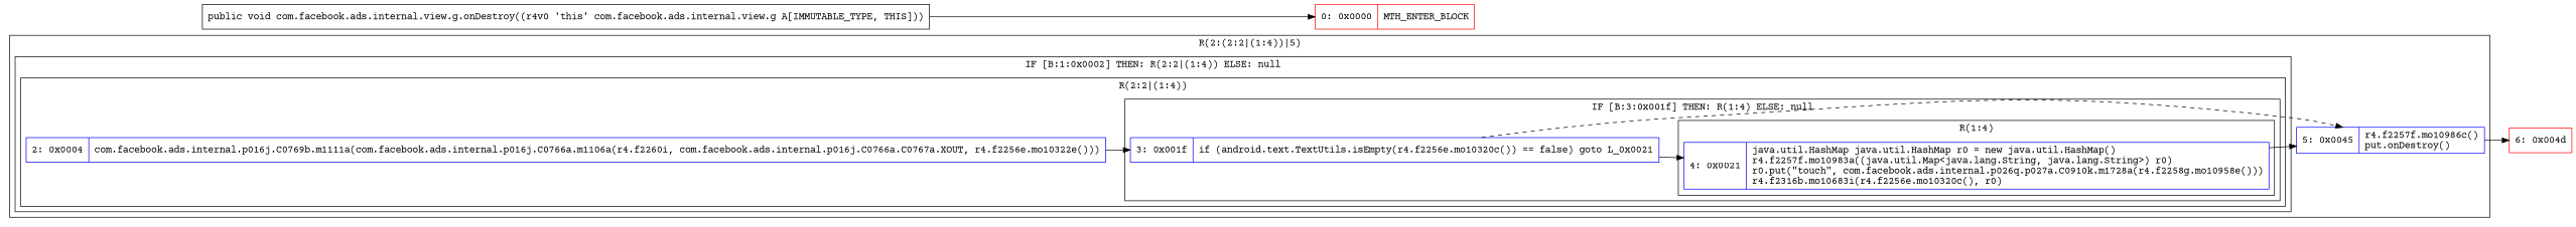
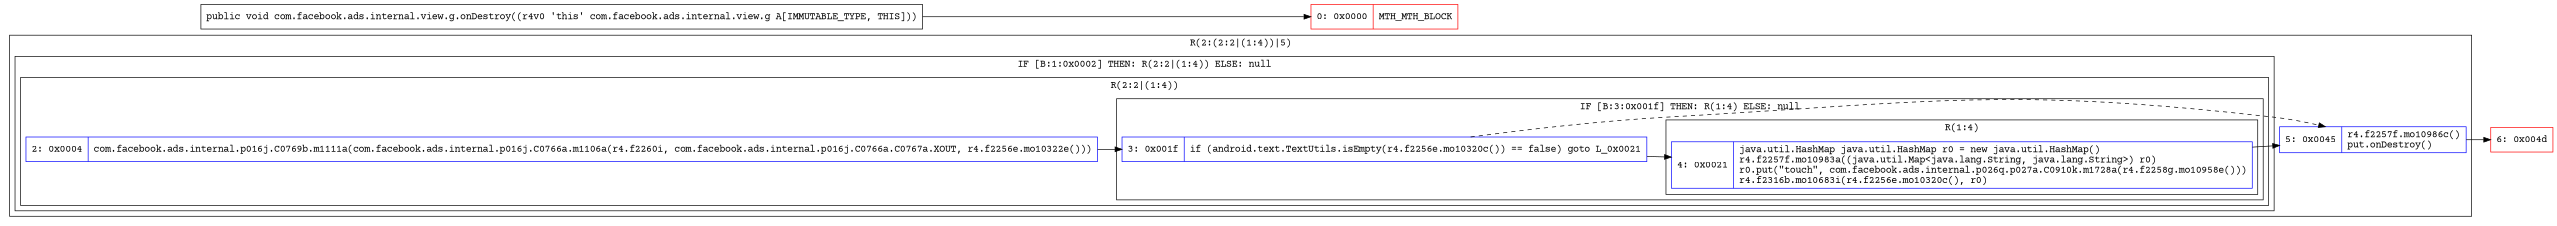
  digraph {
    fontname="Courier Prime"
    rankdir=LR
    node [color=blue fontname="Courier Prime" shape=record]
    edge [fontname="Courier Prime"]
    n1 [label="{4\:\ 0x0021|java.util.HashMap java.util.HashMap r0 = new java.util.HashMap()\lr4.f2257f.mo10983a((java.util.Map\<java.lang.String, java.lang.String\>) r0)\lr0.put(\"touch\", com.facebook.ads.internal.p026q.p027a.C0910k.m1728a(r4.f2258g.mo10958e()))\lr4.f2316b.mo10683i(r4.f2256e.mo10320c(), r0)\l}"]
    n2 [label="{3\:\ 0x001f|if (android.text.TextUtils.isEmpty(r4.f2256e.mo10320c()) == false) goto L_0x0021\l}"]
    n3 [label="{2\:\ 0x0004|com.facebook.ads.internal.p016j.C0769b.m1111a(com.facebook.ads.internal.p016j.C0766a.m1106a(r4.f2260i, com.facebook.ads.internal.p016j.C0766a.C0767a.XOUT, r4.f2256e.mo10322e()))\l}"]
    n4 [label="{5\:\ 0x0045|r4.f2257f.mo10986c()\lput.onDestroy()\l}"]
    n5 [color=red label="{6\:\ 0x004d}"]
-   n6 [color=red label="{0\:\ 0x0000|MTH_ENTER_BLOCK\l}"]
+   n6 [color=red label="{0\:\ 0x0000|MTH_MTH_BLOCK\l}"]
    n7 [label="{public void com.facebook.ads.internal.view.g.onDestroy((r4v0 'this' com.facebook.ads.internal.view.g A[IMMUTABLE_TYPE, THIS])) }" color=""]
    subgraph cluster_1 {
      label="R(2:(2:2|(1:4))|5)"
      n4
      subgraph cluster_2 {
        label="IF [B:1:0x0002] THEN: R(2:2|(1:4)) ELSE: null"
        subgraph cluster_3 {
          label="R(2:2|(1:4))"
          n3
          subgraph cluster_4 {
            label="IF [B:3:0x001f] THEN: R(1:4) ELSE: null"
            n2
            subgraph cluster_5 {
              label="R(1:4)"
              n1
            }
          }
        }
      }
    }
    n1 -> n4
    n2 -> n1
    n2 -> n4 [style=dashed]
    n3 -> n2
    n4 -> n5
    n7 -> n6
  }
